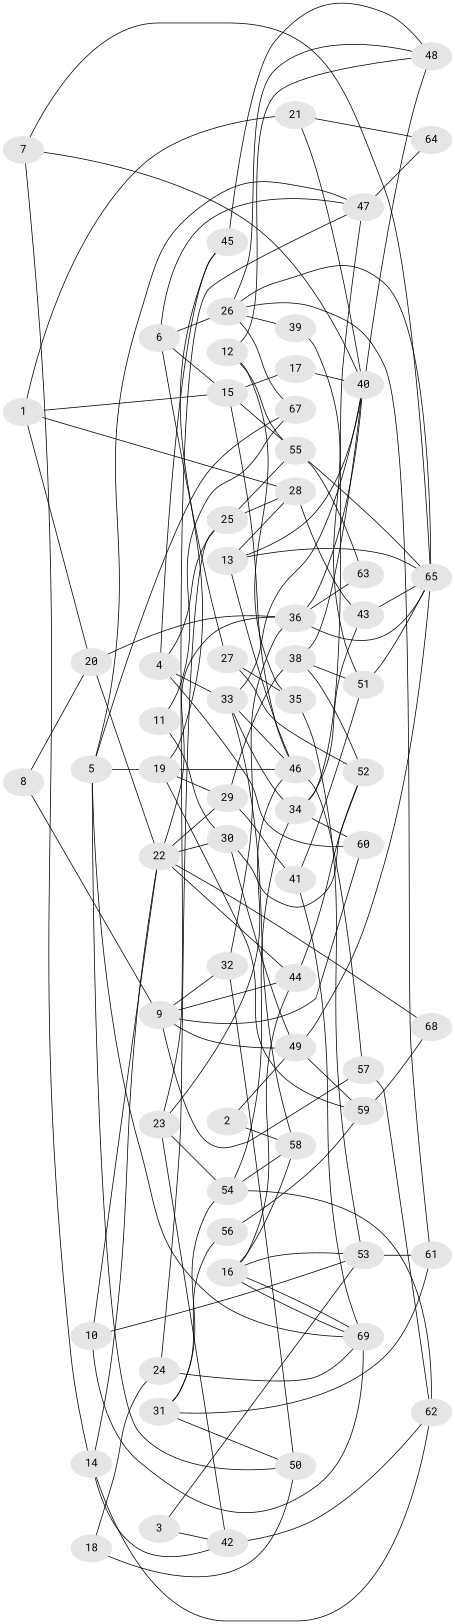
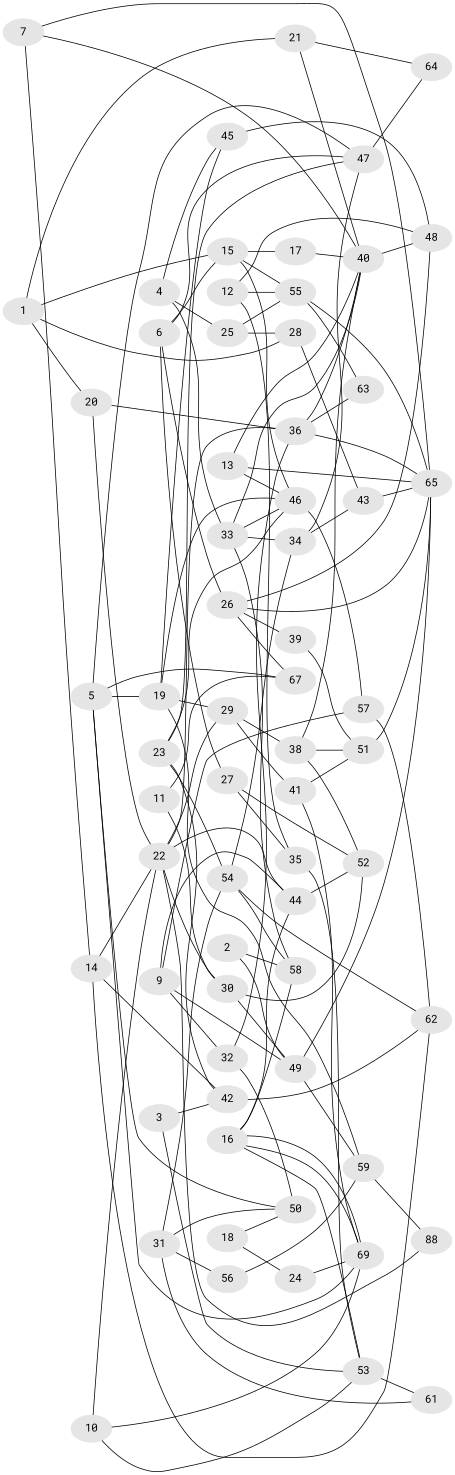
  graph {
    fontname="Roboto Mono"
    rankdir=LR
    node [color=gray90 fontname="Roboto Mono" style=filled]
    edge [fontname="Roboto Mono"]
    1
    15
    20
    21
    28
    55
    46
    17
    22
    36
    40
    64
    43
    2
    49
    58
    65
    59
    3
    42
    53
    62
    61
    4
    25
    33
    45
-   60
    34
    48
    5
    19
    47
    50
    67
    69
    29
    6
    26
    27
    39
    35
    52
    7
    14
-   8
    9
    32
    44
    57
    10
    30
-   68
+   68 [label=88]
    11
    12
    63
    13
    16
    18
    24
    38
    41
    23
    54
    51
    31
    56
    1 -- 15
    1 -- 20
    1 -- 21
    1 -- 28
    15 -- 55
    15 -- 46
    15 -- 17
    20 -- 22
    20 -- 36
    21 -- 40
    21 -- 64
    28 -- 43
    55 -- 65
    55 -- 63
    46 -- 57
    17 -- 40
    22 -- 36
    22 -- 29
    22 -- 44
    22 -- 30
    22 -- 68
    36 -- 40
    36 -- 65
    36 -- 63
    40 -- 48
    43 -- 65
    2 -- 49
    2 -- 58
    49 -- 65
    49 -- 59
    59 -- 68
    3 -- 42
    3 -- 53
    42 -- 62
    53 -- 61
    4 -- 25
    4 -- 33
    4 -- 45
-   4 -- 60
    25 -- 28
    25 -- 55
    33 -- 46
    33 -- 40
    33 -- 58
    33 -- 34
    45 -- 48
    34 -- 43
-   34 -- 60
    34 -- 47
    5 -- 19
    5 -- 47
    5 -- 50
    5 -- 67
    5 -- 69
    19 -- 46
    19 -- 59
    19 -- 45
    19 -- 29
    47 -- 64
    29 -- 38
    29 -- 41
    6 -- 15
    6 -- 47
    6 -- 26
    6 -- 27
    26 -- 65
-   26 -- 61
    26 -- 48
    26 -- 67
    26 -- 39
    27 -- 35
    27 -- 52
    39 -- 51
    35 -- 53
    7 -- 40
    7 -- 65
    7 -- 14
    14 -- 22
    14 -- 42
    14 -- 62
-   8 -- 20
-   8 -- 9
    9 -- 49
-   9 -- 60
    9 -- 32
    9 -- 44
    9 -- 57
    32 -- 36
    32 -- 50
    44 -- 52
    57 -- 62
    10 -- 22
    10 -- 53
    10 -- 69
    30 -- 49
    30 -- 52
    11 -- 67
    11 -- 30
    12 -- 55
    12 -- 48
    12 -- 35
-   13 -- 28
    13 -- 46
    13 -- 40
    13 -- 65
    16 -- 58
    16 -- 53
    16 -- 69
    16 -- 69
    16 -- 44
    18 -- 50
    18 -- 24
-   24 -- 25
    24 -- 69
    38 -- 40
    38 -- 52
    38 -- 51
    41 -- 69
    41 -- 51
    23 -- 46
    23 -- 42
    23 -- 47
    23 -- 54
    54 -- 58
    54 -- 62
    54 -- 34
    51 -- 65
    31 -- 61
    31 -- 50
    31 -- 54
    31 -- 56
    56 -- 59
  }
